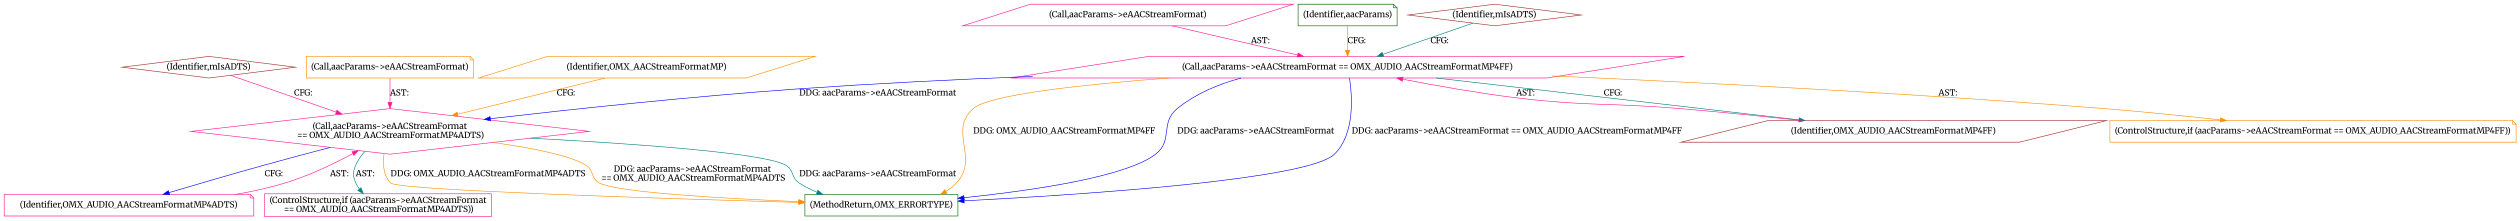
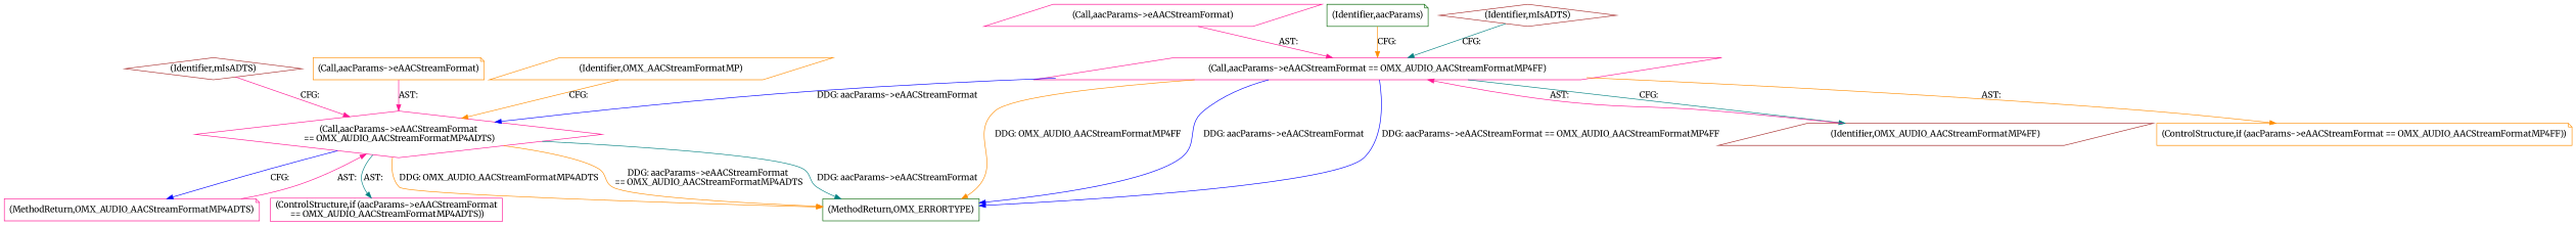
  digraph {
    fontname=Merriweather
    node [color=deeppink fontname=Merriweather shape=parallelogram]
    edge [color=darkorange fontname=Merriweather]
    n1 [label="(Call,aacParams->eAACStreamFormat == OMX_AUDIO_AACStreamFormatMP4FF)"]
    n2 [label="(Call,aacParams->eAACStreamFormat\n == OMX_AUDIO_AACStreamFormatMP4ADTS)" shape=diamond]
    n3 [color=darkorange label="(ControlStructure,if (aacParams->eAACStreamFormat == OMX_AUDIO_AACStreamFormatMP4FF))" shape=note]
    n4 [color=brown label="(Identifier,OMX_AUDIO_AACStreamFormatMP4FF)"]
    n5 [color=darkgreen label="(MethodReturn,OMX_ERRORTYPE)" shape=box]
-   n6 [label="(Identifier,OMX_AUDIO_AACStreamFormatMP4ADTS)" shape=note]
+   n6 [label="(MethodReturn,OMX_AUDIO_AACStreamFormatMP4ADTS)" shape=note]
    n7 [label="(ControlStructure,if (aacParams->eAACStreamFormat\n == OMX_AUDIO_AACStreamFormatMP4ADTS))" shape=box]
    n8 [color=brown label="(Identifier,mIsADTS)" shape=diamond]
    n9 [label="(Call,aacParams->eAACStreamFormat)"]
    n10 [color=darkgreen label="(Identifier,aacParams)" shape=note]
    n11 [color=darkorange label="(Call,aacParams->eAACStreamFormat)" shape=note]
    n12 [color=darkorange label="(Identifier,OMX_AACStreamFormatMP)"]
    n13 [color=brown label="(Identifier,mIsADTS)" shape=diamond]
    n1 -> n2 [color=blue label="DDG: aacParams->eAACStreamFormat"]
    n1 -> n3 [label="AST: "]
    n1 -> n4 [color=teal label="CFG: "]
    n1 -> n5 [label="DDG: OMX_AUDIO_AACStreamFormatMP4FF"]
    n1 -> n5 [color=blue label="DDG: aacParams->eAACStreamFormat"]
    n1 -> n5 [color=blue label="DDG: aacParams->eAACStreamFormat == OMX_AUDIO_AACStreamFormatMP4FF"]
    n2 -> n5 [label="DDG: OMX_AUDIO_AACStreamFormatMP4ADTS"]
    n2 -> n5 [label="DDG: aacParams->eAACStreamFormat\n == OMX_AUDIO_AACStreamFormatMP4ADTS"]
    n2 -> n5 [color=teal label="DDG: aacParams->eAACStreamFormat"]
    n2 -> n6 [color=blue label="CFG: "]
    n2 -> n7 [color=teal label="AST: "]
    n4 -> n1 [color=deeppink label="AST: "]
    n6 -> n2 [color=deeppink label="AST: "]
    n8 -> n2 [color=deeppink label="CFG: "]
    n9 -> n1 [color=deeppink label="AST: "]
    n10 -> n1 [label="CFG: "]
    n11 -> n2 [color=deeppink label="AST: "]
    n12 -> n2 [label="CFG: "]
    n13 -> n1 [color=teal label="CFG: "]
  }
